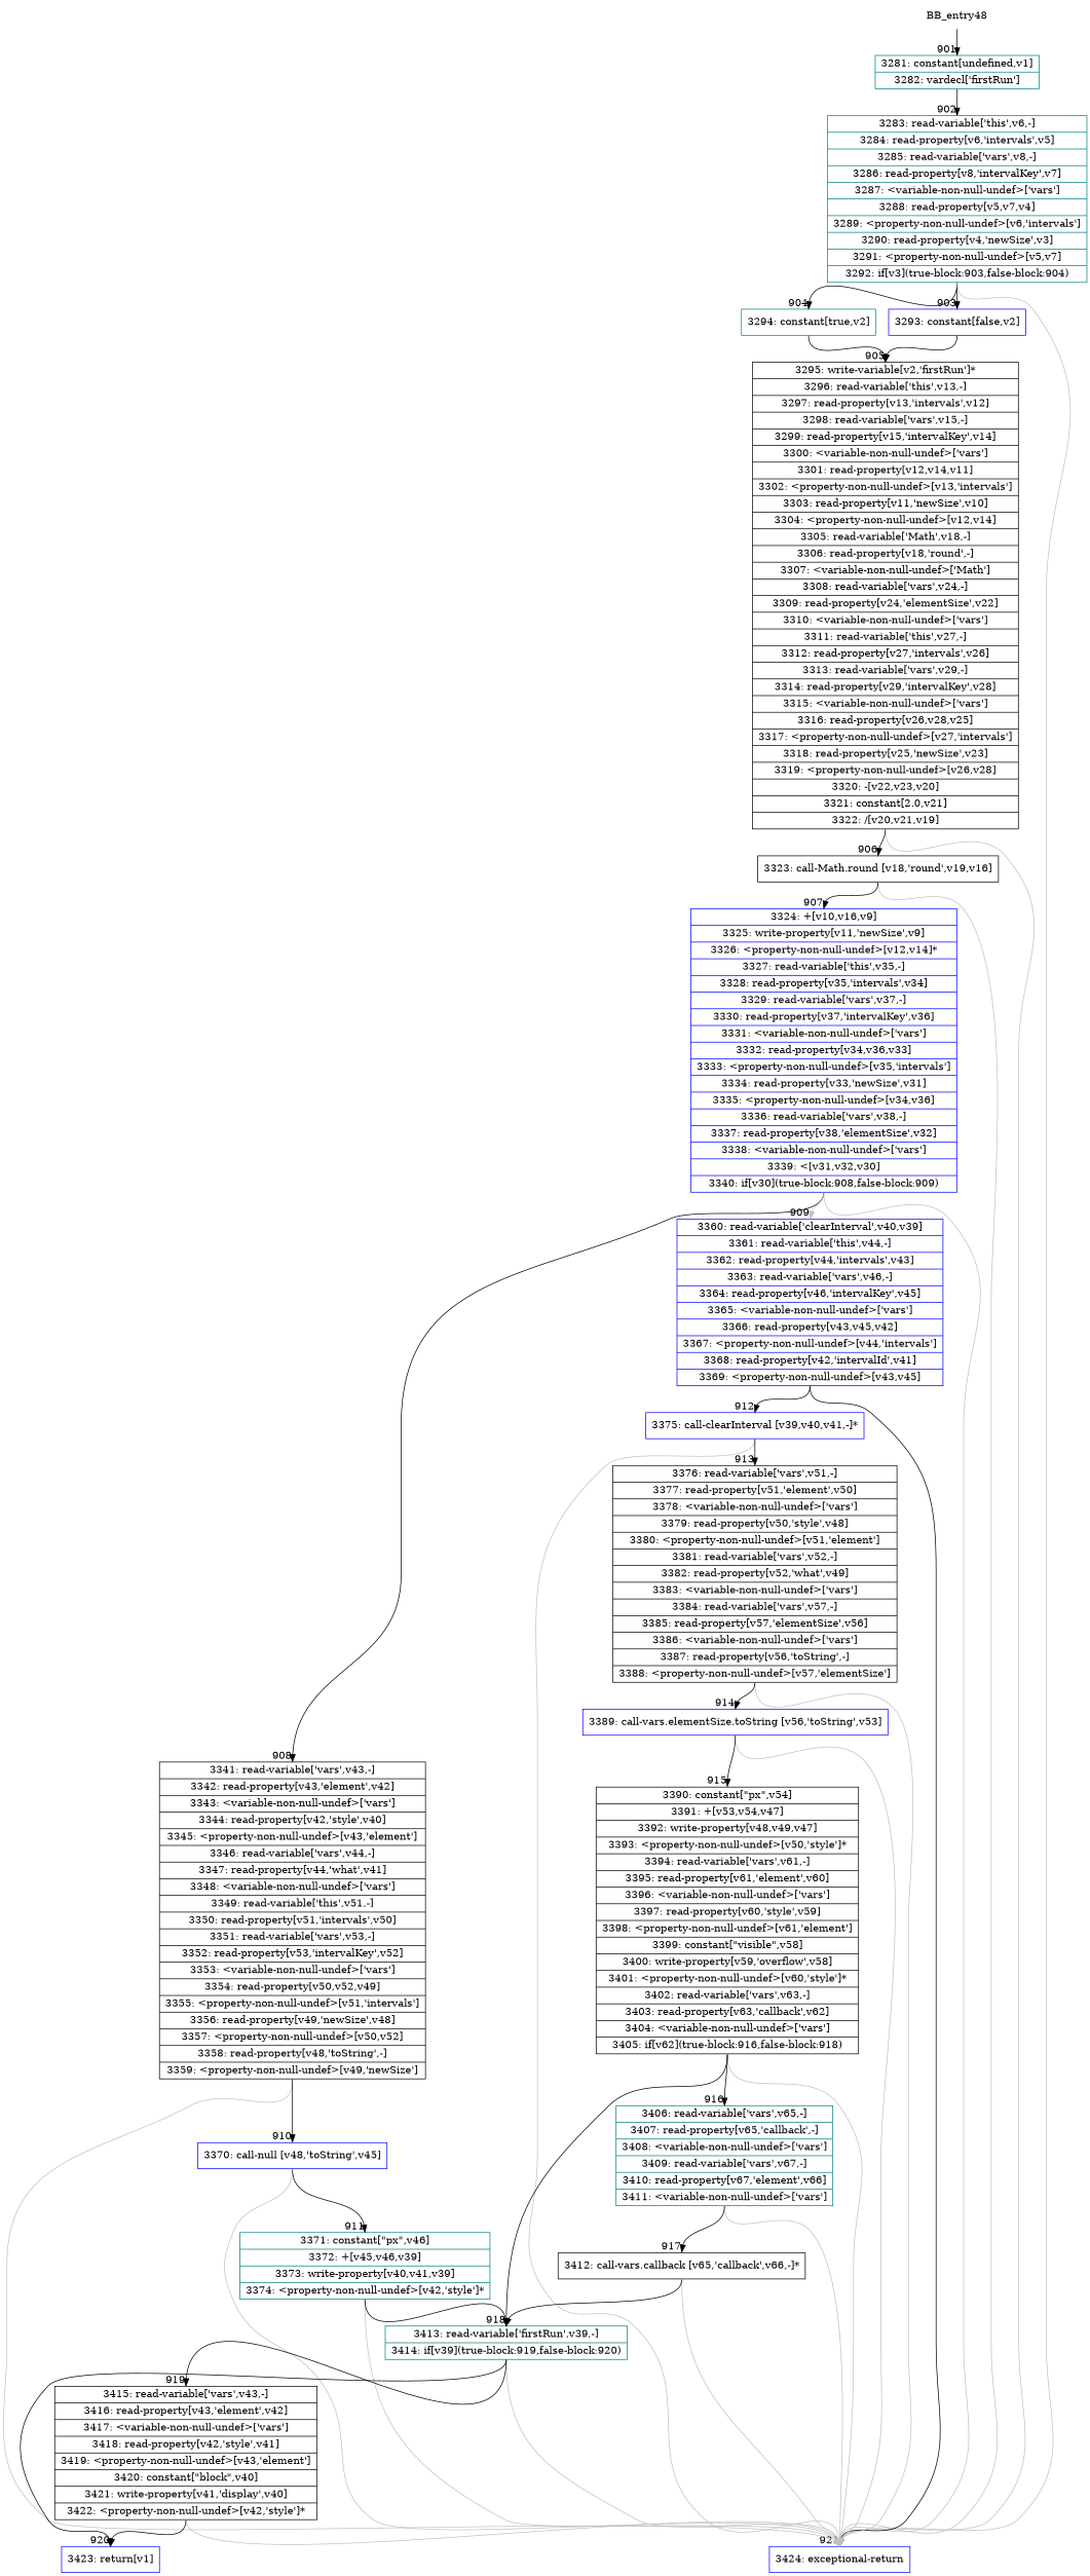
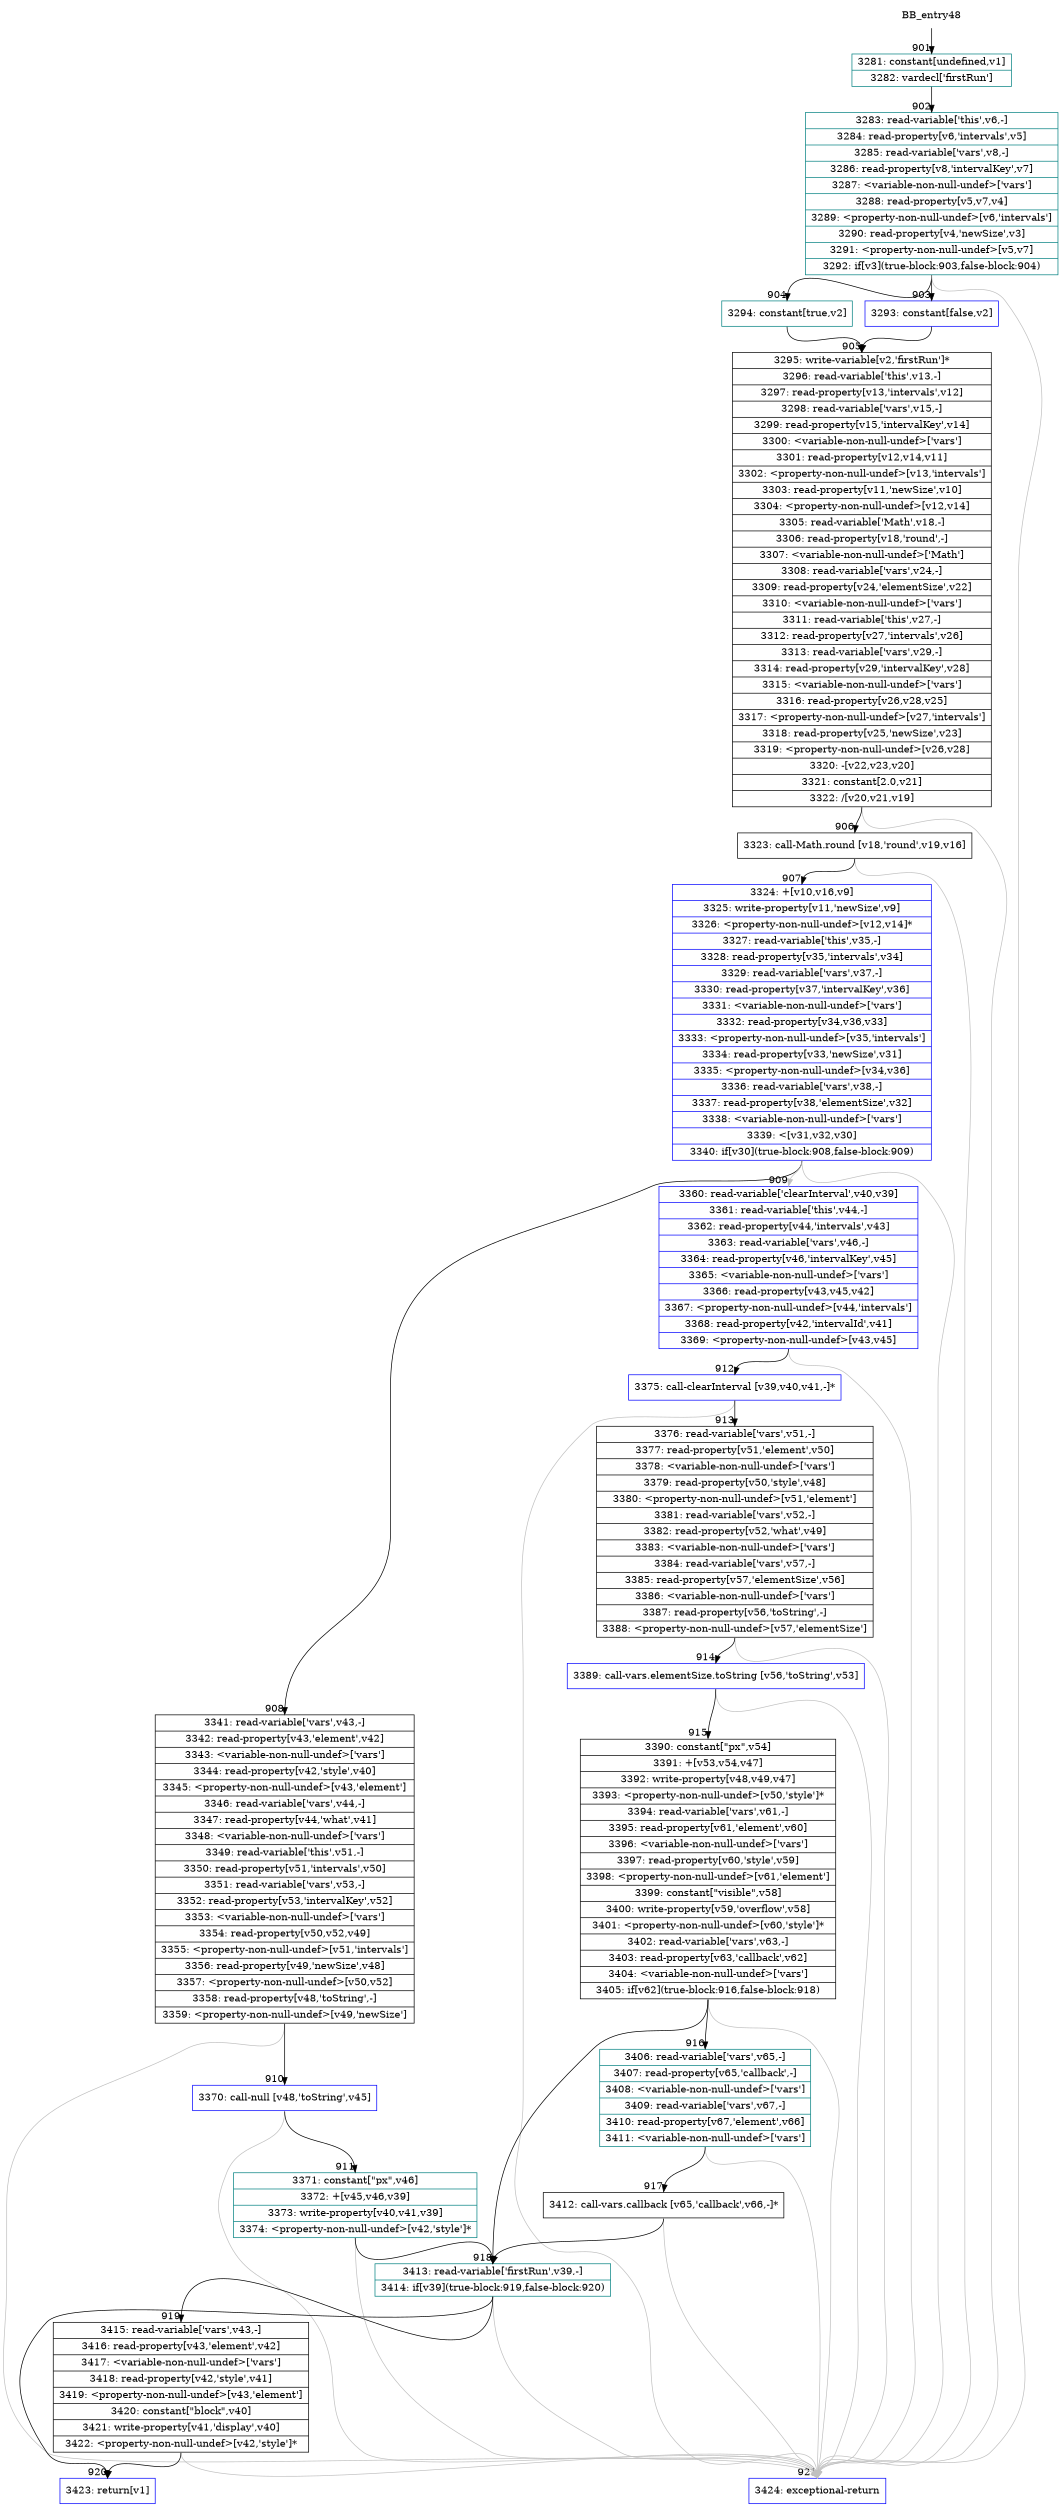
  digraph {
    rankdir=TD
    node [color=blue shape=record]
    edge [headport=n tailport=s]
    BB_entry48 [color=teal shape=none]
    n2 [color=teal label="{3281: constant[undefined,v1]|3282: vardecl['firstRun']}"]
    n3 [color=teal label="{3283: read-variable['this',v6,-]|3284: read-property[v6,'intervals',v5]|3285: read-variable['vars',v8,-]|3286: read-property[v8,'intervalKey',v7]|3287: \<variable-non-null-undef\>['vars']|3288: read-property[v5,v7,v4]|3289: \<property-non-null-undef\>[v6,'intervals']|3290: read-property[v4,'newSize',v3]|3291: \<property-non-null-undef\>[v5,v7]|3292: if[v3](true-block:903,false-block:904)}"]
    n4 [label="{3293: constant[false,v2]}"]
    n5 [color=teal label="{3294: constant[true,v2]}"]
    n6 [label="{3424: exceptional-return}"]
    n7 [color=black label="{3295: write-variable[v2,'firstRun']*|3296: read-variable['this',v13,-]|3297: read-property[v13,'intervals',v12]|3298: read-variable['vars',v15,-]|3299: read-property[v15,'intervalKey',v14]|3300: \<variable-non-null-undef\>['vars']|3301: read-property[v12,v14,v11]|3302: \<property-non-null-undef\>[v13,'intervals']|3303: read-property[v11,'newSize',v10]|3304: \<property-non-null-undef\>[v12,v14]|3305: read-variable['Math',v18,-]|3306: read-property[v18,'round',-]|3307: \<variable-non-null-undef\>['Math']|3308: read-variable['vars',v24,-]|3309: read-property[v24,'elementSize',v22]|3310: \<variable-non-null-undef\>['vars']|3311: read-variable['this',v27,-]|3312: read-property[v27,'intervals',v26]|3313: read-variable['vars',v29,-]|3314: read-property[v29,'intervalKey',v28]|3315: \<variable-non-null-undef\>['vars']|3316: read-property[v26,v28,v25]|3317: \<property-non-null-undef\>[v27,'intervals']|3318: read-property[v25,'newSize',v23]|3319: \<property-non-null-undef\>[v26,v28]|3320: -[v22,v23,v20]|3321: constant[2.0,v21]|3322: /[v20,v21,v19]}"]
    n8 [color=black label="{3323: call-Math.round [v18,'round',v19,v16]}"]
    n9 [label="{3324: +[v10,v16,v9]|3325: write-property[v11,'newSize',v9]|3326: \<property-non-null-undef\>[v12,v14]*|3327: read-variable['this',v35,-]|3328: read-property[v35,'intervals',v34]|3329: read-variable['vars',v37,-]|3330: read-property[v37,'intervalKey',v36]|3331: \<variable-non-null-undef\>['vars']|3332: read-property[v34,v36,v33]|3333: \<property-non-null-undef\>[v35,'intervals']|3334: read-property[v33,'newSize',v31]|3335: \<property-non-null-undef\>[v34,v36]|3336: read-variable['vars',v38,-]|3337: read-property[v38,'elementSize',v32]|3338: \<variable-non-null-undef\>['vars']|3339: \<[v31,v32,v30]|3340: if[v30](true-block:908,false-block:909)}"]
    n10 [color=black label="{3341: read-variable['vars',v43,-]|3342: read-property[v43,'element',v42]|3343: \<variable-non-null-undef\>['vars']|3344: read-property[v42,'style',v40]|3345: \<property-non-null-undef\>[v43,'element']|3346: read-variable['vars',v44,-]|3347: read-property[v44,'what',v41]|3348: \<variable-non-null-undef\>['vars']|3349: read-variable['this',v51,-]|3350: read-property[v51,'intervals',v50]|3351: read-variable['vars',v53,-]|3352: read-property[v53,'intervalKey',v52]|3353: \<variable-non-null-undef\>['vars']|3354: read-property[v50,v52,v49]|3355: \<property-non-null-undef\>[v51,'intervals']|3356: read-property[v49,'newSize',v48]|3357: \<property-non-null-undef\>[v50,v52]|3358: read-property[v48,'toString',-]|3359: \<property-non-null-undef\>[v49,'newSize']}"]
    n11 [label="{3360: read-variable['clearInterval',v40,v39]|3361: read-variable['this',v44,-]|3362: read-property[v44,'intervals',v43]|3363: read-variable['vars',v46,-]|3364: read-property[v46,'intervalKey',v45]|3365: \<variable-non-null-undef\>['vars']|3366: read-property[v43,v45,v42]|3367: \<property-non-null-undef\>[v44,'intervals']|3368: read-property[v42,'intervalId',v41]|3369: \<property-non-null-undef\>[v43,v45]}"]
    n12 [label="{3370: call-null [v48,'toString',v45]}"]
    n13 [label="{3375: call-clearInterval [v39,v40,v41,-]*}"]
    n14 [color=teal label="{3371: constant[\"px\",v46]|3372: +[v45,v46,v39]|3373: write-property[v40,v41,v39]|3374: \<property-non-null-undef\>[v42,'style']*}"]
    n15 [color=black label="{3376: read-variable['vars',v51,-]|3377: read-property[v51,'element',v50]|3378: \<variable-non-null-undef\>['vars']|3379: read-property[v50,'style',v48]|3380: \<property-non-null-undef\>[v51,'element']|3381: read-variable['vars',v52,-]|3382: read-property[v52,'what',v49]|3383: \<variable-non-null-undef\>['vars']|3384: read-variable['vars',v57,-]|3385: read-property[v57,'elementSize',v56]|3386: \<variable-non-null-undef\>['vars']|3387: read-property[v56,'toString',-]|3388: \<property-non-null-undef\>[v57,'elementSize']}"]
    n16 [color=teal label="{3413: read-variable['firstRun',v39,-]|3414: if[v39](true-block:919,false-block:920)}"]
    n17 [label="{3389: call-vars.elementSize.toString [v56,'toString',v53]}"]
    n18 [color=black label="{3415: read-variable['vars',v43,-]|3416: read-property[v43,'element',v42]|3417: \<variable-non-null-undef\>['vars']|3418: read-property[v42,'style',v41]|3419: \<property-non-null-undef\>[v43,'element']|3420: constant[\"block\",v40]|3421: write-property[v41,'display',v40]|3422: \<property-non-null-undef\>[v42,'style']*}"]
    n19 [label="{3423: return[v1]}"]
    n20 [color=black label="{3390: constant[\"px\",v54]|3391: +[v53,v54,v47]|3392: write-property[v48,v49,v47]|3393: \<property-non-null-undef\>[v50,'style']*|3394: read-variable['vars',v61,-]|3395: read-property[v61,'element',v60]|3396: \<variable-non-null-undef\>['vars']|3397: read-property[v60,'style',v59]|3398: \<property-non-null-undef\>[v61,'element']|3399: constant[\"visible\",v58]|3400: write-property[v59,'overflow',v58]|3401: \<property-non-null-undef\>[v60,'style']*|3402: read-variable['vars',v63,-]|3403: read-property[v63,'callback',v62]|3404: \<variable-non-null-undef\>['vars']|3405: if[v62](true-block:916,false-block:918)}"]
    n21 [color=teal label="{3406: read-variable['vars',v65,-]|3407: read-property[v65,'callback',-]|3408: \<variable-non-null-undef\>['vars']|3409: read-variable['vars',v67,-]|3410: read-property[v67,'element',v66]|3411: \<variable-non-null-undef\>['vars']}"]
    n22 [color=black label="{3412: call-vars.callback [v65,'callback',v66,-]*}"]
    BB_entry48 -> n2 [headlabel="    901"]
    n2 -> n3 [headlabel="      902"]
    n3 -> n4 [headlabel="      903"]
    n3 -> n5 [headlabel="      904"]
    n3 -> n6 [color=gray headlabel="      921"]
    n4 -> n7 [headlabel="      905"]
    n5 -> n7
    n7 -> n6 [color=gray]
    n7 -> n8 [headlabel="      906"]
    n8 -> n6 [color=gray]
    n8 -> n9 [headlabel="      907"]
    n9 -> n6 [color=gray]
    n9 -> n10 [headlabel="      908"]
    n9 -> n11 [color=gray headlabel="      909"]
    n10 -> n6 [color=gray]
    n10 -> n12 [headlabel="      910"]
-   n11 -> n6 [color=black]
+   n11 -> n6 [color=gray]
    n11 -> n13 [headlabel="      912"]
    n12 -> n6 [color=gray]
    n12 -> n14 [headlabel="      911"]
    n13 -> n6 [color=gray]
    n13 -> n15 [headlabel="      913"]
    n14 -> n6 [color=gray]
    n14 -> n16 [headlabel="      918"]
    n15 -> n6 [color=gray]
    n15 -> n17 [headlabel="      914"]
    n16 -> n6 [color=gray]
    n16 -> n18 [headlabel="      919"]
    n16 -> n19 [headlabel="      920"]
    n17 -> n6 [color=gray]
    n17 -> n20 [headlabel="      915"]
    n18 -> n6 [color=gray]
    n18 -> n19
    n20 -> n6 [color=gray]
    n20 -> n16
    n20 -> n21 [headlabel="      916"]
    n21 -> n6 [color=gray]
    n21 -> n22 [headlabel="      917"]
    n22 -> n6 [color=gray]
    n22 -> n16
  }
